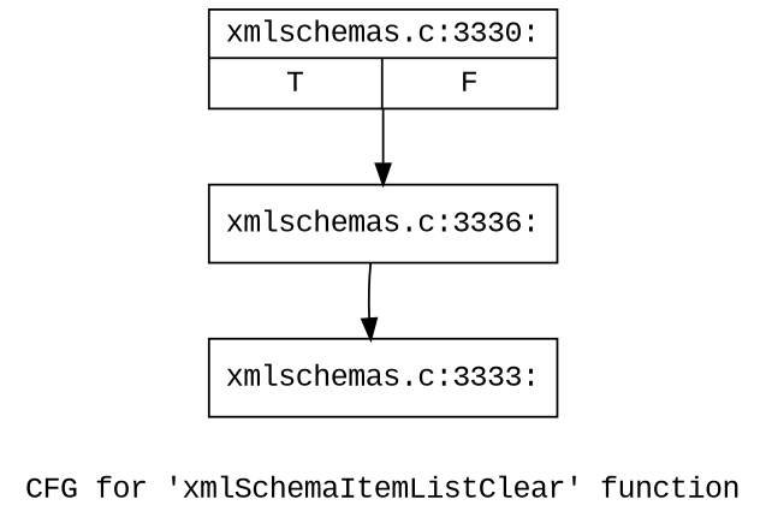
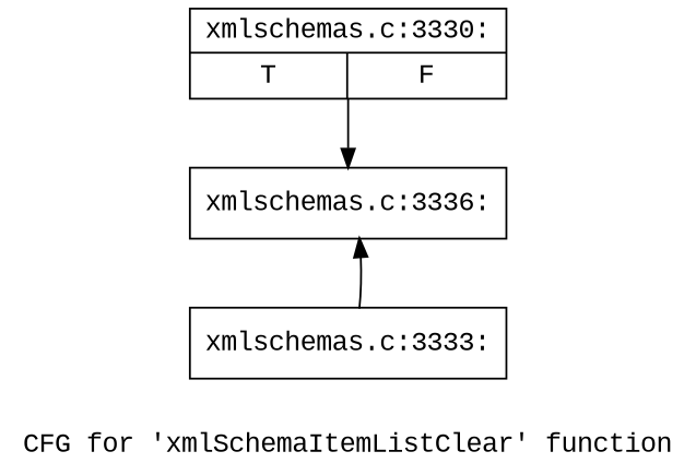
  digraph {
    fontname="Liberation Mono"
    label="CFG for 'xmlSchemaItemListClear' function"
    node [fontname="Liberation Mono" shape=record]
    edge [fontname="Liberation Mono"]
    n1 [label="{xmlschemas.c:3330:|{<s0>T|<s1>F}}"]
    n2 [label="{xmlschemas.c:3336:}"]
    n3 [label="{xmlschemas.c:3333:}"]
    n1 -> n2
-   n2 -> n3
+   n3 -> n2
  }
